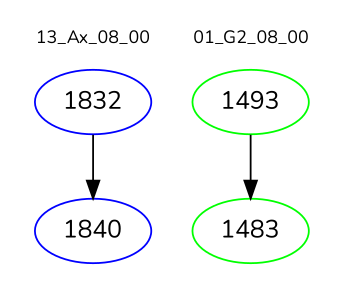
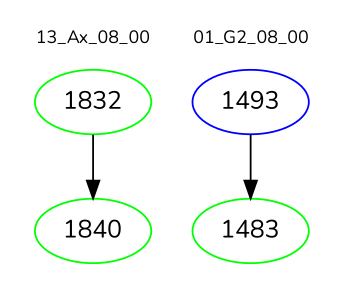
  digraph {
    fontname=Nunito
    node [color=blue fontname=Nunito]
    edge [color=black fontname=Nunito]
-   n1 [label=1832]
-   n2 [label=1840]
-   n3 [color=green label=1493]
+   n1 [color=green label=1832]
+   n2 [color=green label=1840]
+   n3 [label=1493]
    n4 [color=green label=1483]
    subgraph cluster_1 {
      color=white
      fontsize=10
      label="13_Ax_08_00"
      n1
      n2
    }
    subgraph cluster_2 {
      color=white
      fontsize=10
      label="01_G2_08_00"
      n3
      n4
    }
    n1 -> n2
    n3 -> n4
  }
